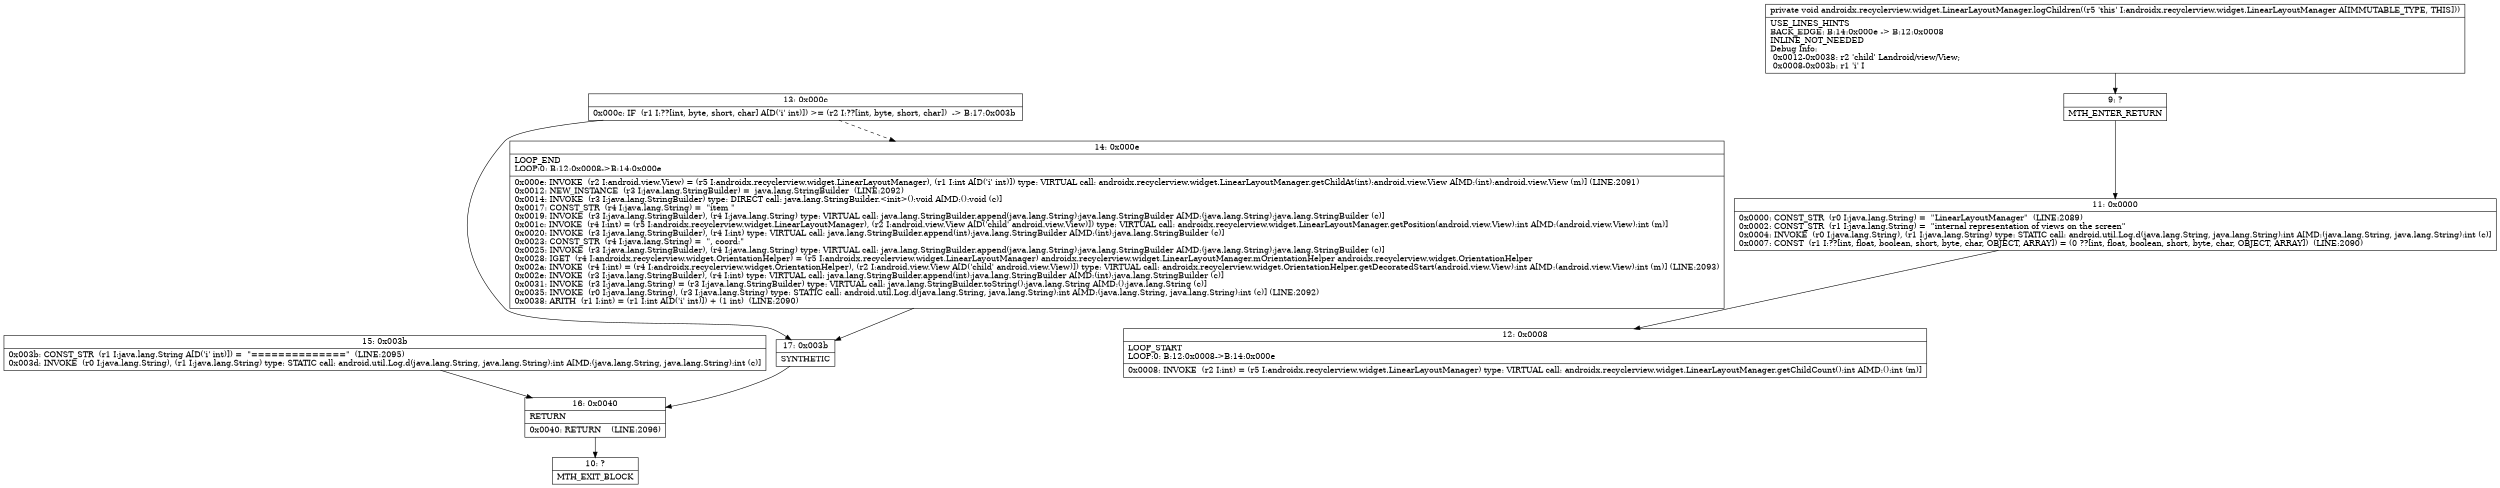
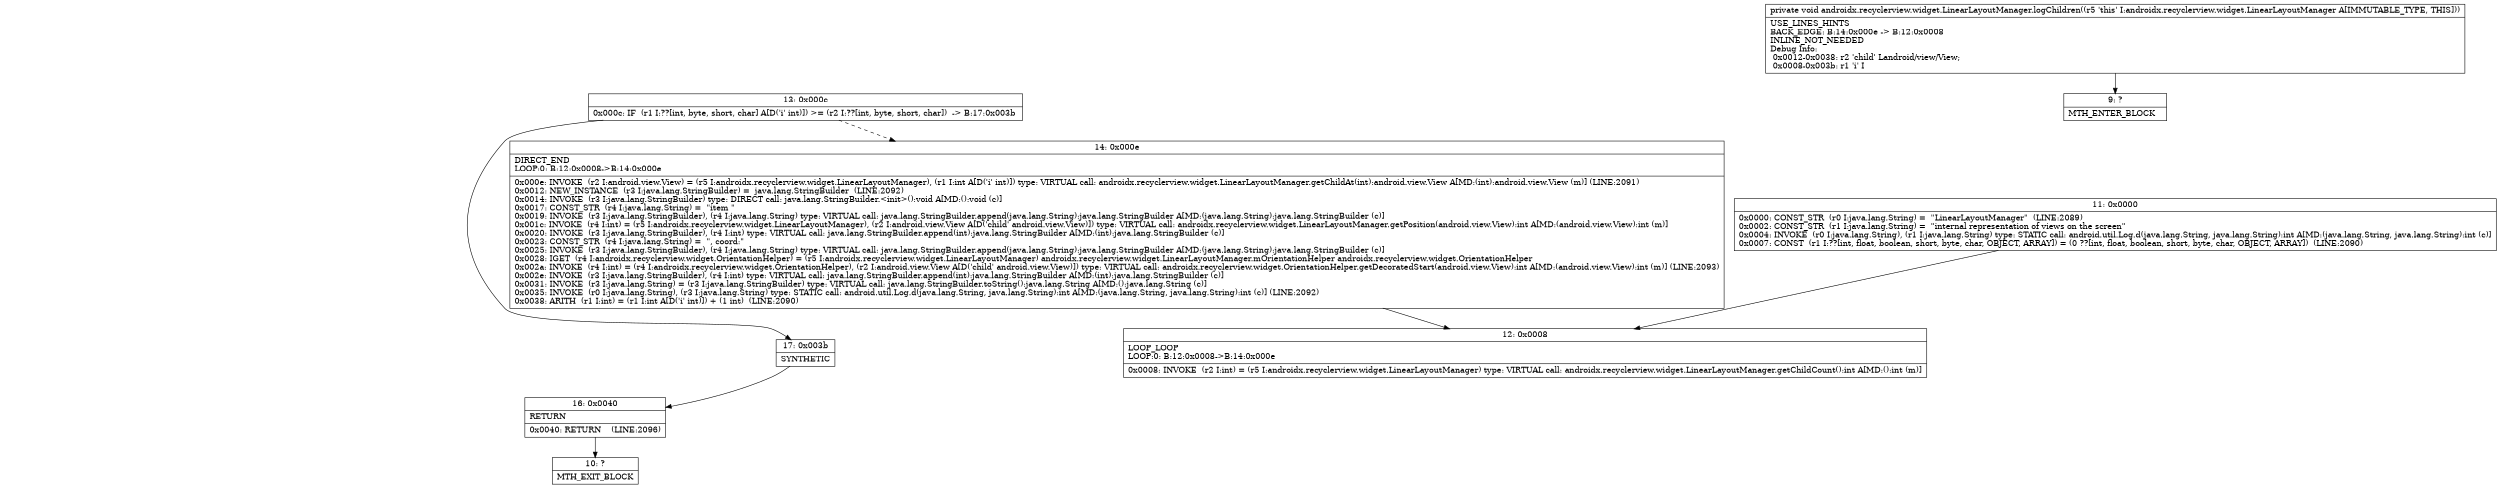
  digraph {
    node [shape=record]
-   n1 [label="{9\:\ ?|MTH_ENTER_RETURN\l}"]
+   n1 [label="{9\:\ ?|MTH_ENTER_BLOCK\l}"]
    n2 [label="{11\:\ 0x0000|0x0000: CONST_STR  (r0 I:java.lang.String) =  \"LinearLayoutManager\"  (LINE:2089)\l0x0002: CONST_STR  (r1 I:java.lang.String) =  \"internal representation of views on the screen\" \l0x0004: INVOKE  (r0 I:java.lang.String), (r1 I:java.lang.String) type: STATIC call: android.util.Log.d(java.lang.String, java.lang.String):int A[MD:(java.lang.String, java.lang.String):int (c)]\l0x0007: CONST  (r1 I:??[int, float, boolean, short, byte, char, OBJECT, ARRAY]) = (0 ??[int, float, boolean, short, byte, char, OBJECT, ARRAY])  (LINE:2090)\l}"]
-   n3 [label="{12\:\ 0x0008|LOOP_START\lLOOP:0: B:12:0x0008\-\>B:14:0x000e\l|0x0008: INVOKE  (r2 I:int) = (r5 I:androidx.recyclerview.widget.LinearLayoutManager) type: VIRTUAL call: androidx.recyclerview.widget.LinearLayoutManager.getChildCount():int A[MD:():int (m)]\l}"]
+   n3 [label="{12\:\ 0x0008|LOOP_LOOP\lLOOP:0: B:12:0x0008\-\>B:14:0x000e\l|0x0008: INVOKE  (r2 I:int) = (r5 I:androidx.recyclerview.widget.LinearLayoutManager) type: VIRTUAL call: androidx.recyclerview.widget.LinearLayoutManager.getChildCount():int A[MD:():int (m)]\l}"]
    n4 [label="{13\:\ 0x000c|0x000c: IF  (r1 I:??[int, byte, short, char] A[D('i' int)]) \>= (r2 I:??[int, byte, short, char])  \-\> B:17:0x003b \l}"]
-   n5 [label="{14\:\ 0x000e|LOOP_END\lLOOP:0: B:12:0x0008\-\>B:14:0x000e\l|0x000e: INVOKE  (r2 I:android.view.View) = (r5 I:androidx.recyclerview.widget.LinearLayoutManager), (r1 I:int A[D('i' int)]) type: VIRTUAL call: androidx.recyclerview.widget.LinearLayoutManager.getChildAt(int):android.view.View A[MD:(int):android.view.View (m)] (LINE:2091)\l0x0012: NEW_INSTANCE  (r3 I:java.lang.StringBuilder) =  java.lang.StringBuilder  (LINE:2092)\l0x0014: INVOKE  (r3 I:java.lang.StringBuilder) type: DIRECT call: java.lang.StringBuilder.\<init\>():void A[MD:():void (c)]\l0x0017: CONST_STR  (r4 I:java.lang.String) =  \"item \" \l0x0019: INVOKE  (r3 I:java.lang.StringBuilder), (r4 I:java.lang.String) type: VIRTUAL call: java.lang.StringBuilder.append(java.lang.String):java.lang.StringBuilder A[MD:(java.lang.String):java.lang.StringBuilder (c)]\l0x001c: INVOKE  (r4 I:int) = (r5 I:androidx.recyclerview.widget.LinearLayoutManager), (r2 I:android.view.View A[D('child' android.view.View)]) type: VIRTUAL call: androidx.recyclerview.widget.LinearLayoutManager.getPosition(android.view.View):int A[MD:(android.view.View):int (m)]\l0x0020: INVOKE  (r3 I:java.lang.StringBuilder), (r4 I:int) type: VIRTUAL call: java.lang.StringBuilder.append(int):java.lang.StringBuilder A[MD:(int):java.lang.StringBuilder (c)]\l0x0023: CONST_STR  (r4 I:java.lang.String) =  \", coord:\" \l0x0025: INVOKE  (r3 I:java.lang.StringBuilder), (r4 I:java.lang.String) type: VIRTUAL call: java.lang.StringBuilder.append(java.lang.String):java.lang.StringBuilder A[MD:(java.lang.String):java.lang.StringBuilder (c)]\l0x0028: IGET  (r4 I:androidx.recyclerview.widget.OrientationHelper) = (r5 I:androidx.recyclerview.widget.LinearLayoutManager) androidx.recyclerview.widget.LinearLayoutManager.mOrientationHelper androidx.recyclerview.widget.OrientationHelper \l0x002a: INVOKE  (r4 I:int) = (r4 I:androidx.recyclerview.widget.OrientationHelper), (r2 I:android.view.View A[D('child' android.view.View)]) type: VIRTUAL call: androidx.recyclerview.widget.OrientationHelper.getDecoratedStart(android.view.View):int A[MD:(android.view.View):int (m)] (LINE:2093)\l0x002e: INVOKE  (r3 I:java.lang.StringBuilder), (r4 I:int) type: VIRTUAL call: java.lang.StringBuilder.append(int):java.lang.StringBuilder A[MD:(int):java.lang.StringBuilder (c)]\l0x0031: INVOKE  (r3 I:java.lang.String) = (r3 I:java.lang.StringBuilder) type: VIRTUAL call: java.lang.StringBuilder.toString():java.lang.String A[MD:():java.lang.String (c)]\l0x0035: INVOKE  (r0 I:java.lang.String), (r3 I:java.lang.String) type: STATIC call: android.util.Log.d(java.lang.String, java.lang.String):int A[MD:(java.lang.String, java.lang.String):int (c)] (LINE:2092)\l0x0038: ARITH  (r1 I:int) = (r1 I:int A[D('i' int)]) + (1 int)  (LINE:2090)\l}"]
+   n5 [label="{14\:\ 0x000e|DIRECT_END\lLOOP:0: B:12:0x0008\-\>B:14:0x000e\l|0x000e: INVOKE  (r2 I:android.view.View) = (r5 I:androidx.recyclerview.widget.LinearLayoutManager), (r1 I:int A[D('i' int)]) type: VIRTUAL call: androidx.recyclerview.widget.LinearLayoutManager.getChildAt(int):android.view.View A[MD:(int):android.view.View (m)] (LINE:2091)\l0x0012: NEW_INSTANCE  (r3 I:java.lang.StringBuilder) =  java.lang.StringBuilder  (LINE:2092)\l0x0014: INVOKE  (r3 I:java.lang.StringBuilder) type: DIRECT call: java.lang.StringBuilder.\<init\>():void A[MD:():void (c)]\l0x0017: CONST_STR  (r4 I:java.lang.String) =  \"item \" \l0x0019: INVOKE  (r3 I:java.lang.StringBuilder), (r4 I:java.lang.String) type: VIRTUAL call: java.lang.StringBuilder.append(java.lang.String):java.lang.StringBuilder A[MD:(java.lang.String):java.lang.StringBuilder (c)]\l0x001c: INVOKE  (r4 I:int) = (r5 I:androidx.recyclerview.widget.LinearLayoutManager), (r2 I:android.view.View A[D('child' android.view.View)]) type: VIRTUAL call: androidx.recyclerview.widget.LinearLayoutManager.getPosition(android.view.View):int A[MD:(android.view.View):int (m)]\l0x0020: INVOKE  (r3 I:java.lang.StringBuilder), (r4 I:int) type: VIRTUAL call: java.lang.StringBuilder.append(int):java.lang.StringBuilder A[MD:(int):java.lang.StringBuilder (c)]\l0x0023: CONST_STR  (r4 I:java.lang.String) =  \", coord:\" \l0x0025: INVOKE  (r3 I:java.lang.StringBuilder), (r4 I:java.lang.String) type: VIRTUAL call: java.lang.StringBuilder.append(java.lang.String):java.lang.StringBuilder A[MD:(java.lang.String):java.lang.StringBuilder (c)]\l0x0028: IGET  (r4 I:androidx.recyclerview.widget.OrientationHelper) = (r5 I:androidx.recyclerview.widget.LinearLayoutManager) androidx.recyclerview.widget.LinearLayoutManager.mOrientationHelper androidx.recyclerview.widget.OrientationHelper \l0x002a: INVOKE  (r4 I:int) = (r4 I:androidx.recyclerview.widget.OrientationHelper), (r2 I:android.view.View A[D('child' android.view.View)]) type: VIRTUAL call: androidx.recyclerview.widget.OrientationHelper.getDecoratedStart(android.view.View):int A[MD:(android.view.View):int (m)] (LINE:2093)\l0x002e: INVOKE  (r3 I:java.lang.StringBuilder), (r4 I:int) type: VIRTUAL call: java.lang.StringBuilder.append(int):java.lang.StringBuilder A[MD:(int):java.lang.StringBuilder (c)]\l0x0031: INVOKE  (r3 I:java.lang.String) = (r3 I:java.lang.StringBuilder) type: VIRTUAL call: java.lang.StringBuilder.toString():java.lang.String A[MD:():java.lang.String (c)]\l0x0035: INVOKE  (r0 I:java.lang.String), (r3 I:java.lang.String) type: STATIC call: android.util.Log.d(java.lang.String, java.lang.String):int A[MD:(java.lang.String, java.lang.String):int (c)] (LINE:2092)\l0x0038: ARITH  (r1 I:int) = (r1 I:int A[D('i' int)]) + (1 int)  (LINE:2090)\l}"]
    n6 [label="{17\:\ 0x003b|SYNTHETIC\l}"]
    n7 [label="{16\:\ 0x0040|RETURN\l|0x0040: RETURN    (LINE:2096)\l}"]
-   n8 [label="{15\:\ 0x003b|0x003b: CONST_STR  (r1 I:java.lang.String A[D('i' int)]) =  \"==============\"  (LINE:2095)\l0x003d: INVOKE  (r0 I:java.lang.String), (r1 I:java.lang.String) type: STATIC call: android.util.Log.d(java.lang.String, java.lang.String):int A[MD:(java.lang.String, java.lang.String):int (c)]\l}"]
    n9 [label="{10\:\ ?|MTH_EXIT_BLOCK\l}"]
    n10 [label="{private void androidx.recyclerview.widget.LinearLayoutManager.logChildren((r5 'this' I:androidx.recyclerview.widget.LinearLayoutManager A[IMMUTABLE_TYPE, THIS]))  | USE_LINES_HINTS\lBACK_EDGE: B:14:0x000e \-\> B:12:0x0008\lINLINE_NOT_NEEDED\lDebug Info:\l  0x0012\-0x0038: r2 'child' Landroid\/view\/View;\l  0x0008\-0x003b: r1 'i' I\l}"]
-   n1 -> n2
    n2 -> n3
    n4 -> n5 [style=dashed]
    n4 -> n6
-   n5 -> n6
+   n5 -> n3
    n6 -> n7
    n7 -> n9
-   n8 -> n7
    n10 -> n1
  }
